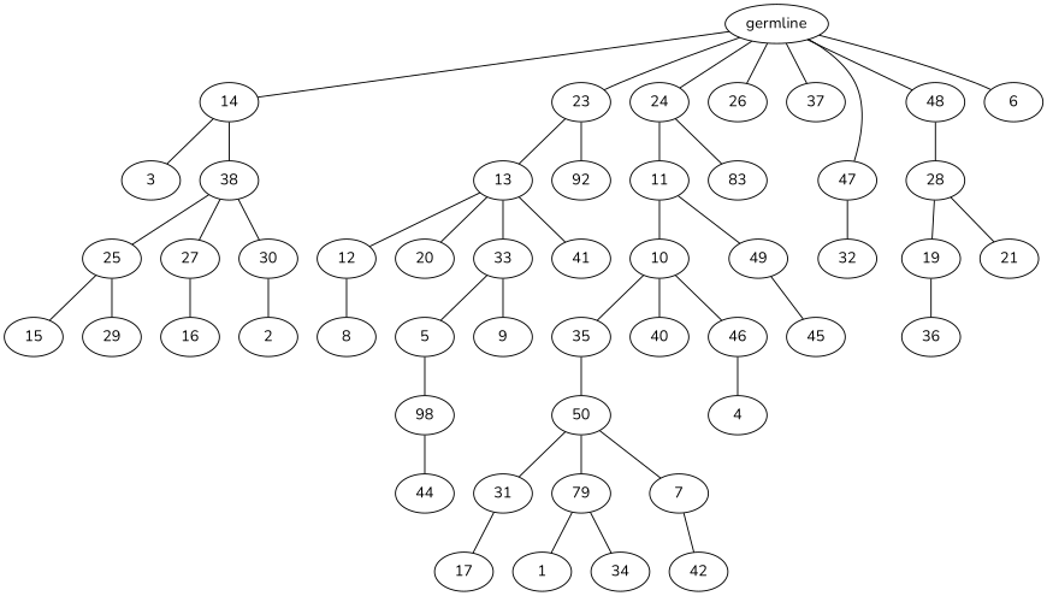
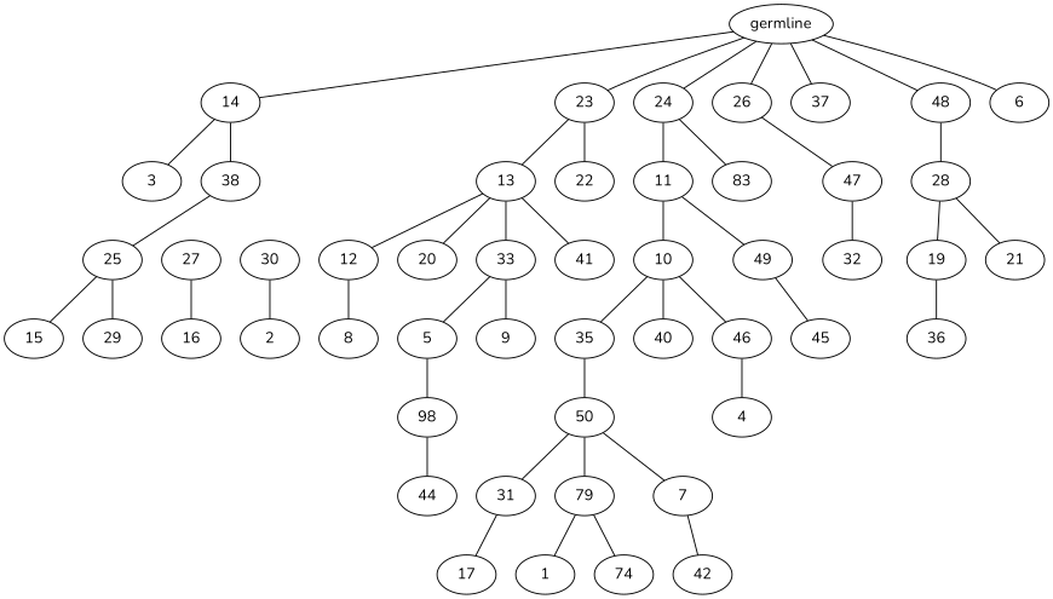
  graph {
    fontname=Nunito
    node [fontname=Nunito]
    edge [fontname=Nunito]
    n1 [label=germline]
    n2 [label=14]
    n3 [label=23]
    n4 [label=24]
    n5 [label=26]
    n6 [label=37]
    n7 [label=47]
    n8 [label=48]
    n9 [label=6]
    n10 [label=3]
    n11 [label=38]
    n12 [label=13]
-   n13 [label=92]
+   n13 [label=22]
    n14 [label=11]
    n15 [label=83]
    n16 [label=32]
    n17 [label=28]
    n18 [label=25]
    n19 [label=27]
    n20 [label=30]
    n21 [label=15]
    n22 [label=29]
    n23 [label=16]
    n24 [label=2]
    n25 [label=12]
    n26 [label=20]
    n27 [label=33]
    n28 [label=41]
    n29 [label=8]
    n30 [label=5]
    n31 [label=9]
    n32 [label=98]
    n33 [label=44]
    n34 [label=10]
    n35 [label=49]
    n36 [label=35]
    n37 [label=40]
    n38 [label=46]
    n39 [label=45]
    n40 [label=50]
    n41 [label=4]
    n42 [label=31]
    n43 [label=79]
    n44 [label=7]
    n45 [label=17]
    n46 [label=1]
-   n47 [label=34]
+   n47 [label=74]
    n48 [label=42]
    n49 [label=19]
    n50 [label=21]
    n51 [label=36]
    n1 -- n2
    n1 -- n3
    n1 -- n4
    n1 -- n5
    n1 -- n6
-   n1 -- n7
+   n5 -- n7
    n1 -- n8
    n1 -- n9
    n2 -- n10
    n2 -- n11
    n3 -- n12
    n3 -- n13
    n4 -- n14
    n4 -- n15
    n7 -- n16
    n8 -- n17
    n11 -- n18
-   n11 -- n19
-   n11 -- n20
    n12 -- n25
    n12 -- n26
    n12 -- n27
    n12 -- n28
    n14 -- n34
    n14 -- n35
    n17 -- n49
    n17 -- n50
    n18 -- n21
    n18 -- n22
    n19 -- n23
    n20 -- n24
    n25 -- n29
    n27 -- n30
    n27 -- n31
    n30 -- n32
    n32 -- n33
    n34 -- n36
    n34 -- n37
    n34 -- n38
    n35 -- n39
    n36 -- n40
    n38 -- n41
    n40 -- n42
    n40 -- n43
    n40 -- n44
    n42 -- n45
    n43 -- n46
    n43 -- n47
    n44 -- n48
    n49 -- n51
  }
